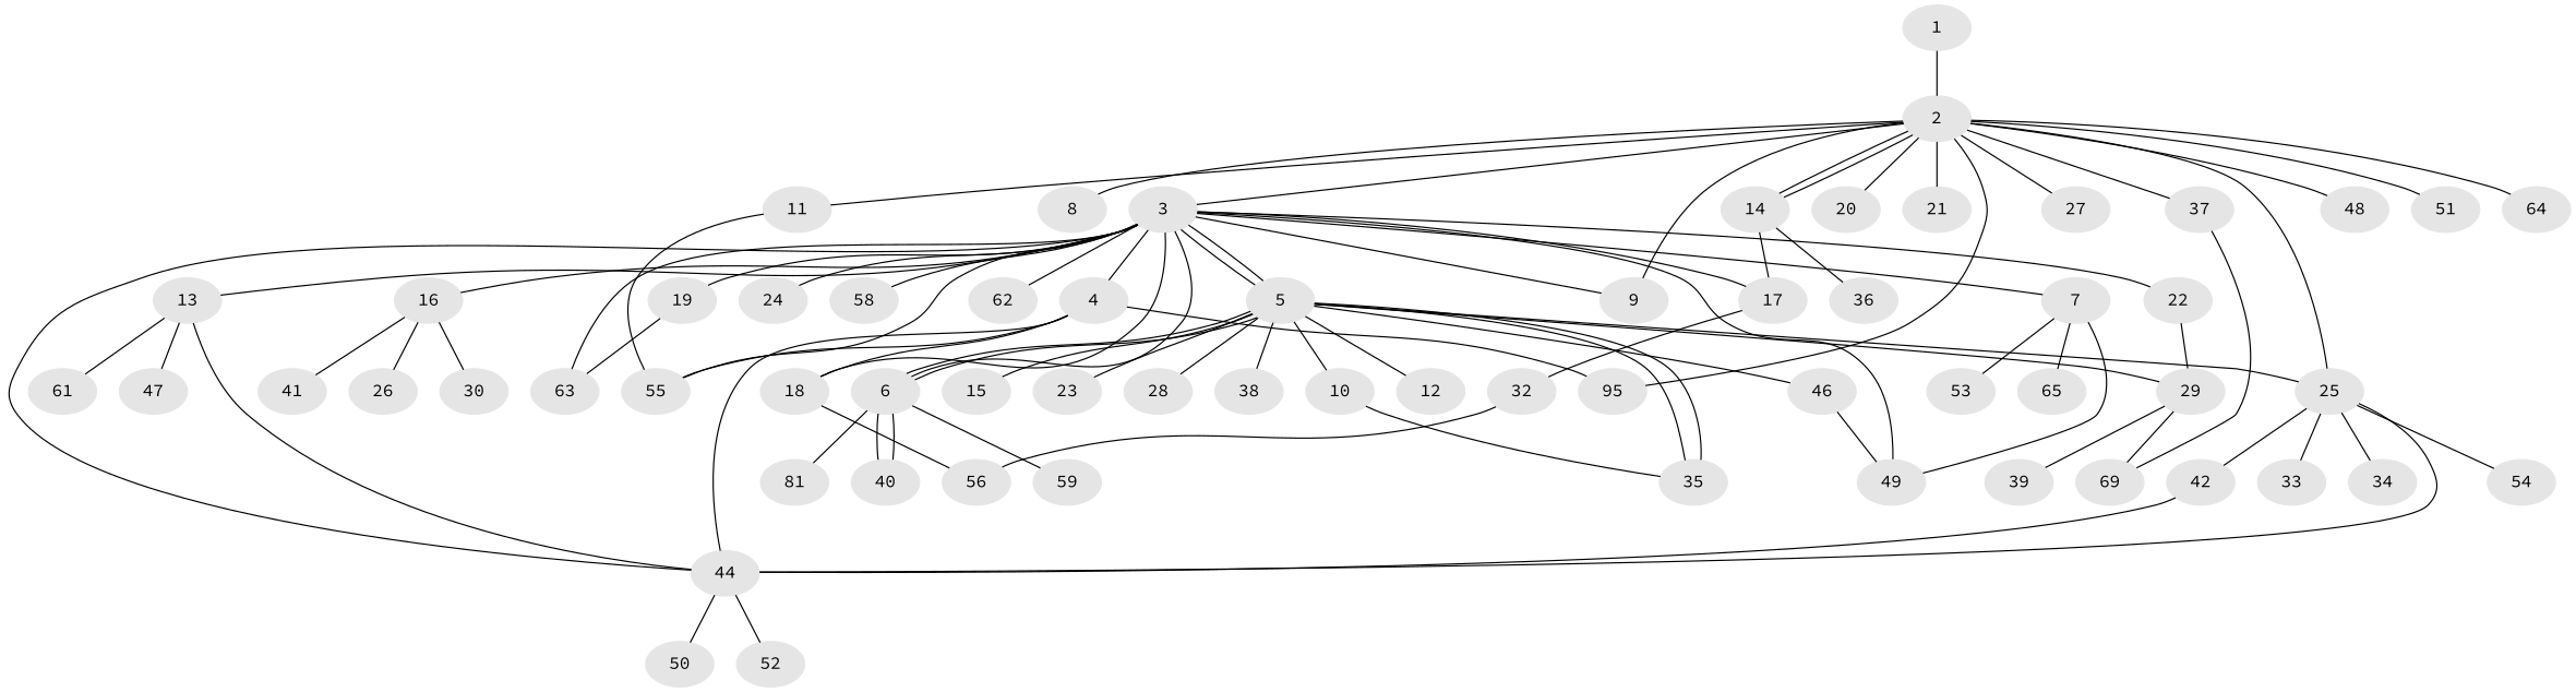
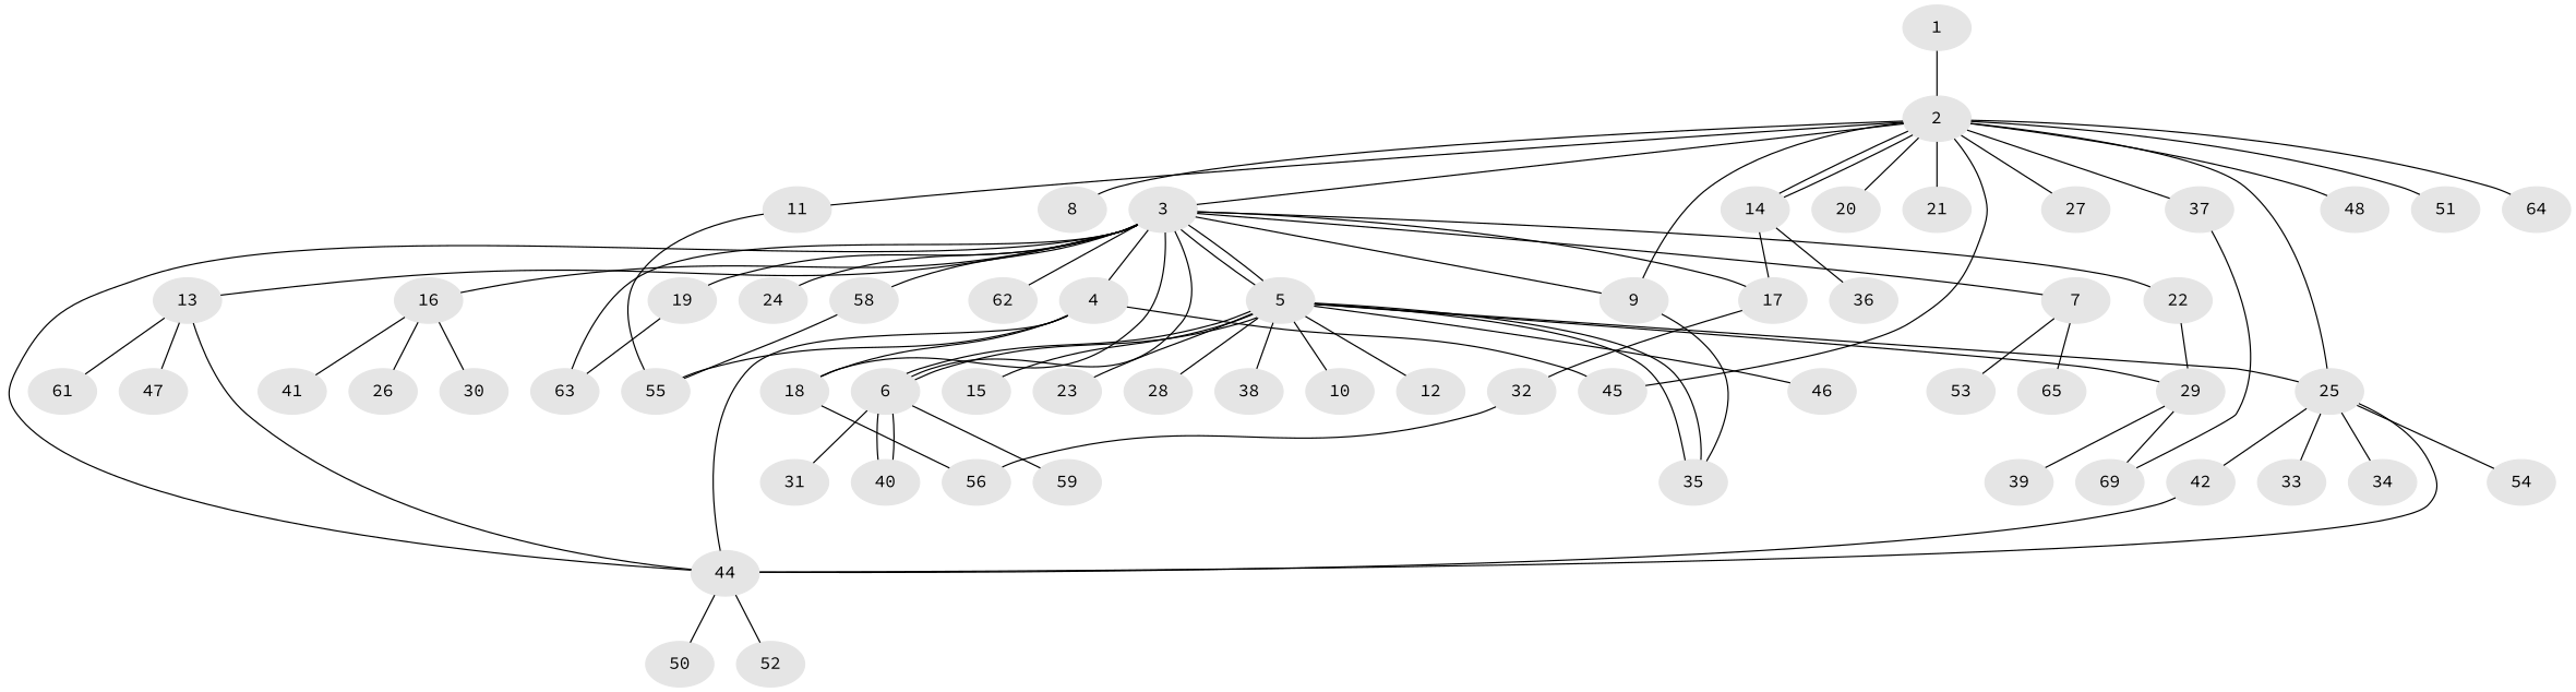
  graph {
    fontname="Source Code Pro"
    node [color=gray90 fontname="Source Code Pro" style=filled]
    edge [fontname="Source Code Pro"]
    1
    2
    3
    8
    9
    11
    14
    20
    21
    25
    27
    37
-   45 [label=95]
+   45
    48
    51
    64
    4
    5
    6
    7
    13
    16
    17
    18
    19
    22
    24
    44
-   49
    55
    58
    62
    63
    35
    36
    33
    34
    42
    54
    n40 [label=69]
    10
    12
    15
    23
    28
    29
    38
    46
-   31 [label=81]
+   31
    40
    59
    53
    65
    47
    61
    26
    30
    41
    32
    56
    50
    52
    39
    1 -- 2
    2 -- 3
    2 -- 8
    2 -- 9
    2 -- 11
    2 -- 14
    2 -- 14
    2 -- 20
    2 -- 21
    2 -- 25
    2 -- 27
    2 -- 37
    2 -- 45
    2 -- 48
    2 -- 51
    2 -- 64
    3 -- 9
    3 -- 4
    3 -- 5
    3 -- 5
    3 -- 6
    3 -- 7
    3 -- 13
    3 -- 16
    3 -- 17
    3 -- 18
    3 -- 19
    3 -- 22
    3 -- 24
    3 -- 44
-   3 -- 49
-   3 -- 55
+   58 -- 55
    3 -- 58
    3 -- 62
    3 -- 63
-   10 -- 35
+   9 -- 35
    11 -- 55
    14 -- 17
    14 -- 36
    25 -- 44
    25 -- 33
    25 -- 34
    25 -- 42
    25 -- 54
    37 -- n40
    4 -- 45
    4 -- 18
    4 -- 44
    4 -- 55
    5 -- 25
    5 -- 6
    5 -- 6
    5 -- 35
    5 -- 35
    5 -- 10
    5 -- 12
    5 -- 15
    5 -- 23
    5 -- 28
    5 -- 29
    5 -- 38
    5 -- 46
    6 -- 31
    6 -- 40
    6 -- 40
    6 -- 59
-   7 -- 49
    7 -- 53
    7 -- 65
    13 -- 44
    13 -- 47
    13 -- 61
    16 -- 26
    16 -- 30
    16 -- 41
    17 -- 32
    18 -- 56
    19 -- 63
    22 -- 29
    44 -- 50
    44 -- 52
    42 -- 44
    29 -- n40
    29 -- 39
-   46 -- 49
    32 -- 56
  }
